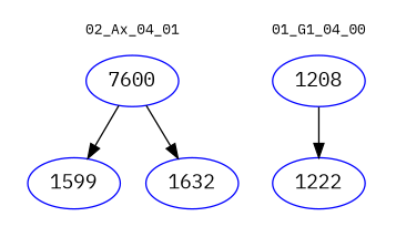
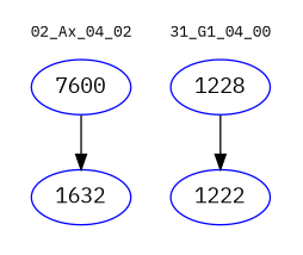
  digraph {
    fontname="IBM Plex Mono"
    node [color=blue fontname="IBM Plex Mono"]
    edge [color=black fontname="IBM Plex Mono"]
    n1 [label=7600]
-   n2 [label=1599]
    n3 [label=1632]
-   n4 [label=1208]
+   n4 [label=1228]
    n5 [label=1222]
    subgraph cluster_1 {
      color=white
      fontsize=10
-     label="02_Ax_04_01"
+     label="02_Ax_04_02"
      n1
-     n2
      n3
    }
    subgraph cluster_2 {
      color=white
      fontsize=10
-     label="01_G1_04_00"
+     label="31_G1_04_00"
      n4
      n5
    }
-   n1 -> n2
    n1 -> n3
    n4 -> n5
  }
